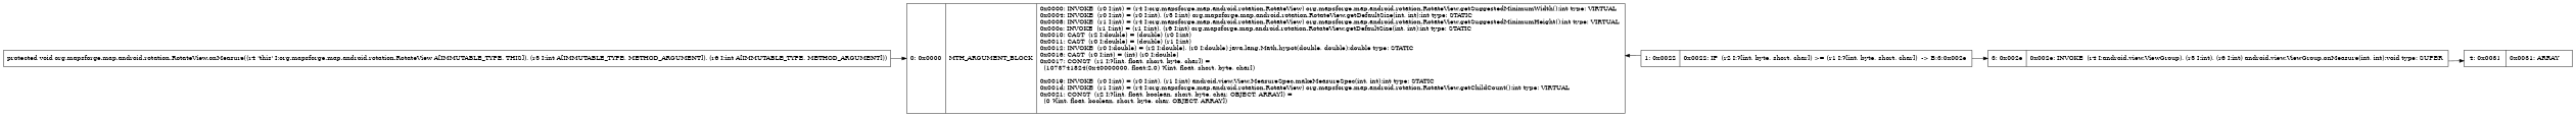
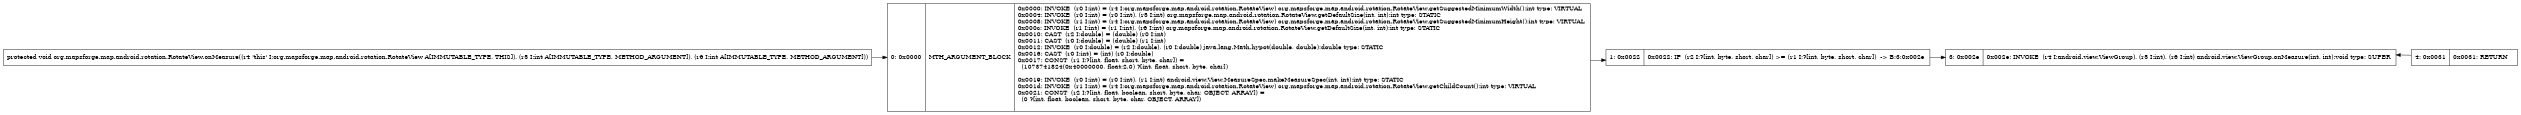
  digraph {
    rankdir=LR
    node [shape=record]
    n1 [label="{0\:\ 0x0000|MTH_ARGUMENT_BLOCK\l|0x0000: INVOKE  (r0 I:int) = (r4 I:org.mapsforge.map.android.rotation.RotateView) org.mapsforge.map.android.rotation.RotateView.getSuggestedMinimumWidth():int type: VIRTUAL \l0x0004: INVOKE  (r0 I:int) = (r0 I:int), (r5 I:int) org.mapsforge.map.android.rotation.RotateView.getDefaultSize(int, int):int type: STATIC \l0x0008: INVOKE  (r1 I:int) = (r4 I:org.mapsforge.map.android.rotation.RotateView) org.mapsforge.map.android.rotation.RotateView.getSuggestedMinimumHeight():int type: VIRTUAL \l0x000c: INVOKE  (r1 I:int) = (r1 I:int), (r6 I:int) org.mapsforge.map.android.rotation.RotateView.getDefaultSize(int, int):int type: STATIC \l0x0010: CAST  (r2 I:double) = (double) (r0 I:int) \l0x0011: CAST  (r0 I:double) = (double) (r1 I:int) \l0x0012: INVOKE  (r0 I:double) = (r2 I:double), (r0 I:double) java.lang.Math.hypot(double, double):double type: STATIC \l0x0016: CAST  (r0 I:int) = (int) (r0 I:double) \l0x0017: CONST  (r1 I:?[int, float, short, byte, char]) = \l  (1073741824(0x40000000, float:2.0) ?[int, float, short, byte, char])\l \l0x0019: INVOKE  (r0 I:int) = (r0 I:int), (r1 I:int) android.view.View.MeasureSpec.makeMeasureSpec(int, int):int type: STATIC \l0x001d: INVOKE  (r1 I:int) = (r4 I:org.mapsforge.map.android.rotation.RotateView) org.mapsforge.map.android.rotation.RotateView.getChildCount():int type: VIRTUAL \l0x0021: CONST  (r2 I:?[int, float, boolean, short, byte, char, OBJECT, ARRAY]) = \l  (0 ?[int, float, boolean, short, byte, char, OBJECT, ARRAY])\l \l}"]
    n2 [label="{1\:\ 0x0022|0x0022: IF  (r2 I:?[int, byte, short, char]) \>= (r1 I:?[int, byte, short, char])  \-\> B:3:0x002e \l}"]
    n3 [label="{3\:\ 0x002e|0x002e: INVOKE  (r4 I:android.view.ViewGroup), (r5 I:int), (r6 I:int) android.view.ViewGroup.onMeasure(int, int):void type: SUPER \l}"]
-   n4 [label="{4\:\ 0x0031|0x0031: ARRAY   \l}"]
+   n4 [label="{4\:\ 0x0031|0x0031: RETURN   \l}"]
    n5 [label="{protected void org.mapsforge.map.android.rotation.RotateView.onMeasure((r4 'this' I:org.mapsforge.map.android.rotation.RotateView A[IMMUTABLE_TYPE, THIS]), (r5 I:int A[IMMUTABLE_TYPE, METHOD_ARGUMENT]), (r6 I:int A[IMMUTABLE_TYPE, METHOD_ARGUMENT])) }"]
-   n2 -> n1
+   n1 -> n2
    n2 -> n3
-   n3 -> n4
+   n4 -> n3
    n5 -> n1
  }
